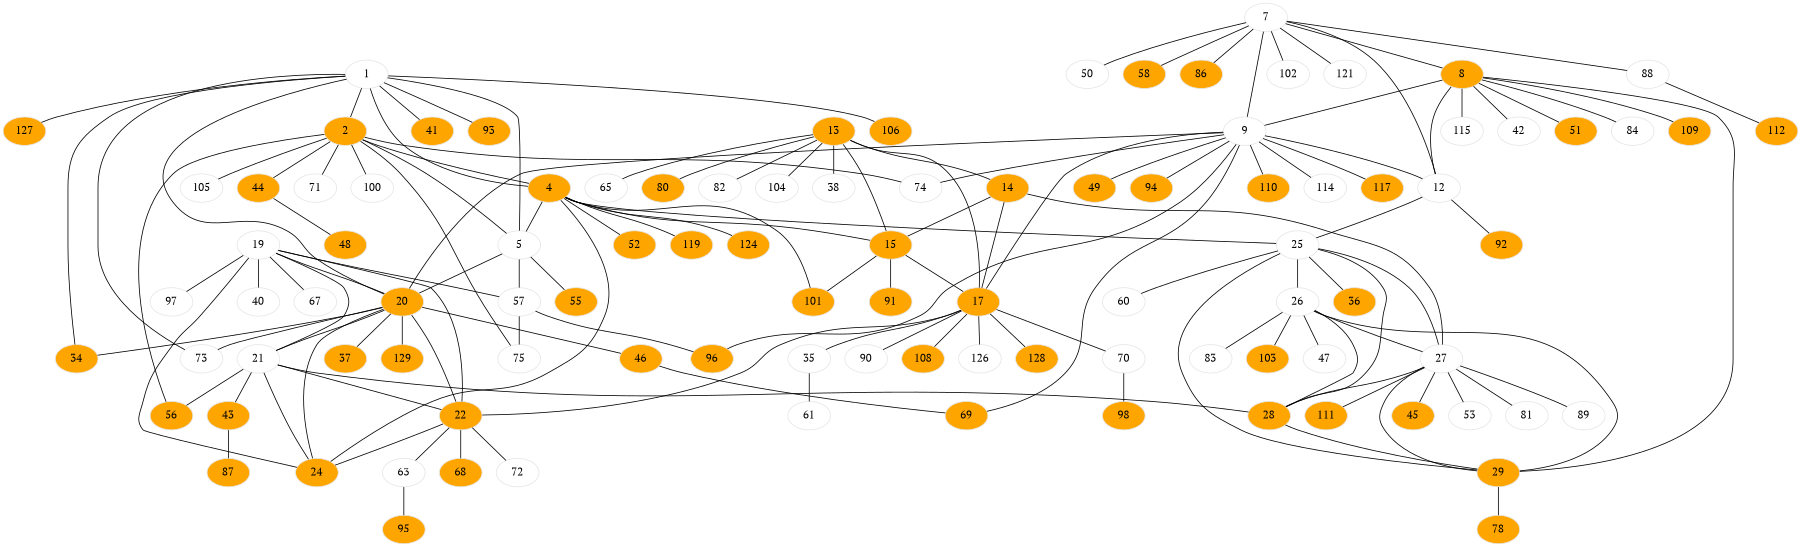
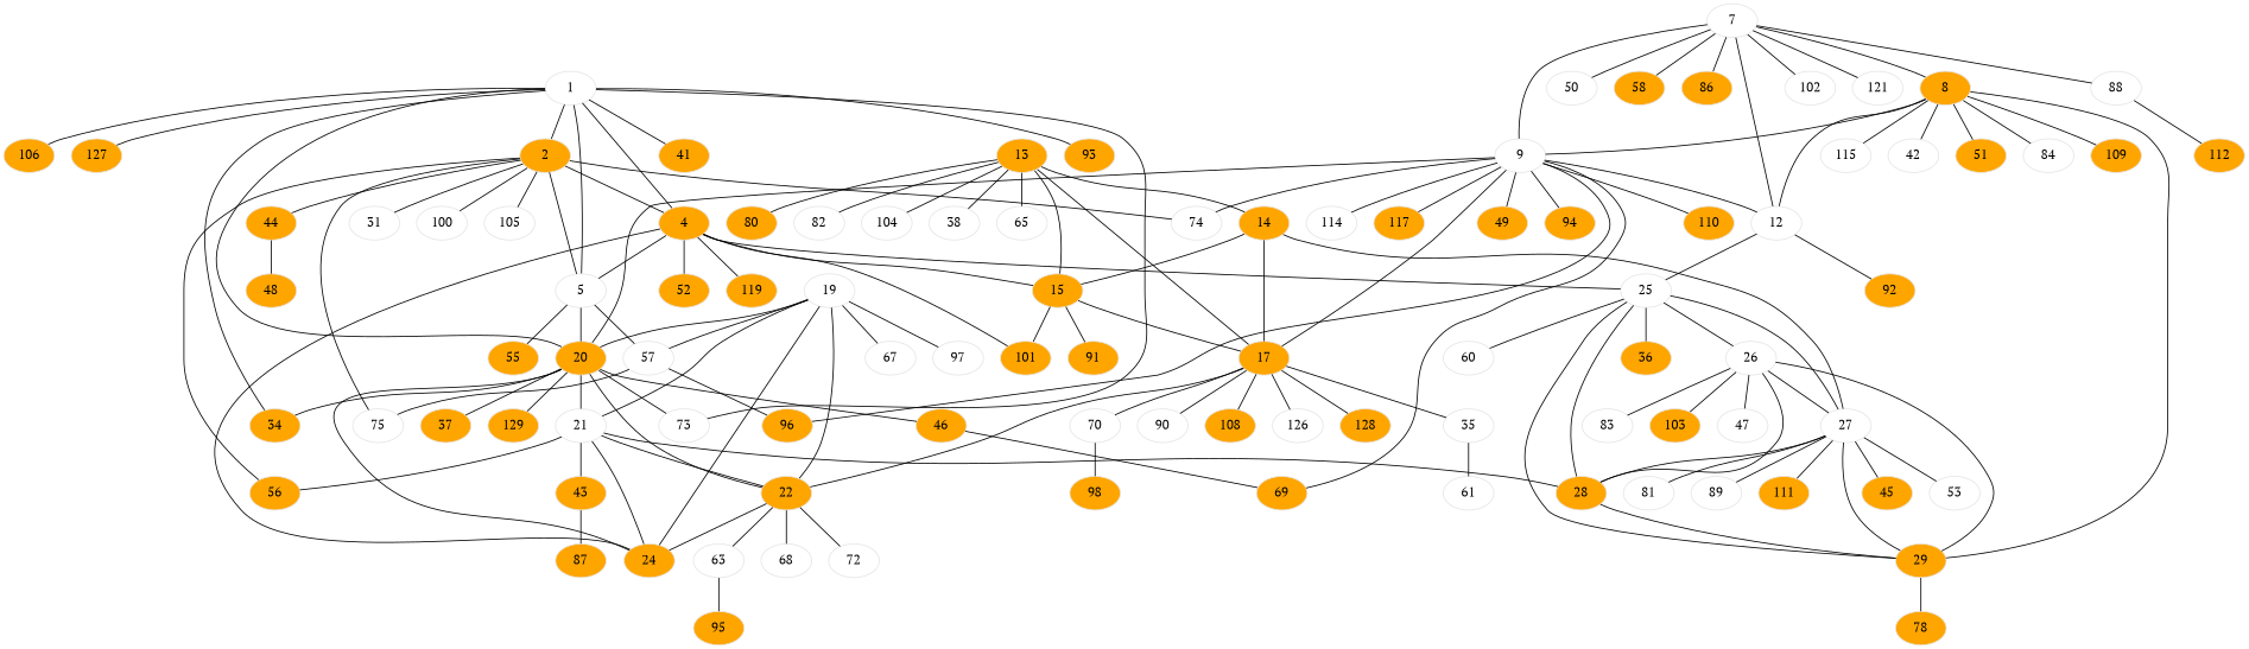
  graph {
    fontname="PT Serif"
    node [color=gray90 fillcolor=orange fontname="PT Serif" style=filled]
    edge [fontname="PT Serif"]
    1 [fillcolor=white super="+99"]
    2 [super="+3"]
    4 [super="+6"]
    5 [fillcolor=white super="+66"]
    20 [super="+118"]
    34
    41
    73 [fillcolor=white]
    93
    106
    127
    44
    56
-   71 [fillcolor=white]
+   71 [fillcolor=white label=31]
    74 [fillcolor=white]
    75 [fillcolor=white]
    100 [fillcolor=white]
    105 [fillcolor=white]
    15
    24 [super="+31"]
    25 [fillcolor=white]
    52
    101 [super="+122"]
    119
-   124
    55
    57 [fillcolor=white super="+76"]
    22 [super="+23"]
    21 [fillcolor=white super="+32"]
    37
    46 [super="+62"]
    129
    48
    9 [fillcolor=white super="+11"]
    12 [fillcolor=white super="+125"]
    17 [super="+18"]
    49
    69
    94
    96 [super="+113"]
    110
    114 [fillcolor=white]
    117
    91
    29
    27 [fillcolor=white super="+85"]
    28 [super="+59"]
    26 [fillcolor=white super="+30"]
    36
    60 [fillcolor=white]
    7 [fillcolor=white super="+10"]
    8 [super="+79"]
    50 [fillcolor=white]
    58
    86
    88 [fillcolor=white]
    102 [fillcolor=white]
    121 [fillcolor=white]
    42 [fillcolor=white]
    51
    84 [fillcolor=white]
    109
    115 [fillcolor=white]
    92
    112
    78
    35 [fillcolor=white]
    70 [fillcolor=white]
    90 [fillcolor=white]
    108
    126 [fillcolor=white]
    128
    13 [super="+39"]
    14 [super="+16"]
    38 [fillcolor=white]
    65 [fillcolor=white]
    80
    82 [fillcolor=white]
    104 [fillcolor=white super="+120"]
    45 [super="+54"]
    53 [fillcolor=white super="+123"]
    81 [fillcolor=white super="+107"]
    89 [fillcolor=white]
    111
    63 [fillcolor=white super="+64"]
-   68
+   68 [fillcolor=white]
    72 [fillcolor=white]
    61 [fillcolor=white]
    98
    19 [fillcolor=white super="+33"]
-   40 [fillcolor=white]
    67 [fillcolor=white]
    97 [fillcolor=white]
    43 [super="+77"]
    87
    95
    47 [fillcolor=white]
    83 [fillcolor=white]
    103 [super="+116"]
    1 -- 2 [weight=2]
    1 -- 4 [weight=2]
    1 -- 5
    1 -- 20
    1 -- 34
    1 -- 41
    1 -- 73
    1 -- 93
    1 -- 106
    1 -- 127
    2 -- 4 [weight=4]
    2 -- 5 [weight=2]
    2 -- 44
    2 -- 56
    2 -- 71
    2 -- 74
    2 -- 75
    2 -- 100
    2 -- 105
    4 -- 5 [weight=2]
    4 -- 15
    4 -- 24
    4 -- 25
    4 -- 52
    4 -- 101
    4 -- 119
-   4 -- 124
    5 -- 20
    5 -- 55
    5 -- 57
    20 -- 34
    20 -- 73
    20 -- 24
    20 -- 22 [weight=2]
    20 -- 21
    20 -- 37
    20 -- 46
    20 -- 129
    44 -- 48
    15 -- 101
    15 -- 17 [weight=2]
    15 -- 91
    25 -- 29
    25 -- 27
    25 -- 28
    25 -- 26 [weight=2]
    25 -- 36
    25 -- 60
    57 -- 75
    57 -- 96
    22 -- 24 [weight=2]
    22 -- 63
    22 -- 68
    22 -- 72
    21 -- 56
    21 -- 24
    21 -- 22 [weight=2]
    21 -- 28 [weight=2]
    21 -- 43
    46 -- 69
    9 -- 20
    9 -- 74
    9 -- 12 [weight=2]
    9 -- 17
    9 -- 49
    9 -- 69
    9 -- 94
    9 -- 96
    9 -- 110
    9 -- 114
    9 -- 117
    12 -- 25
    12 -- 92
    17 -- 22
    17 -- 35
    17 -- 70
    17 -- 90
    17 -- 108
    17 -- 126
    17 -- 128
    29 -- 78
    27 -- 29
    27 -- 28
    27 -- 45
    27 -- 53
    27 -- 81
    27 -- 89
    27 -- 111
    28 -- 29
    26 -- 29 [weight=2]
    26 -- 27 [weight=2]
    26 -- 28 [weight=2]
    26 -- 47
    26 -- 83
    26 -- 103
    7 -- 9 [weight=4]
    7 -- 12 [weight=2]
    7 -- 8 [weight=2]
    7 -- 50
    7 -- 58
    7 -- 86
    7 -- 88
    7 -- 102
    7 -- 121
    8 -- 9 [weight=2]
    8 -- 12
    8 -- 29
    8 -- 42
    8 -- 51
    8 -- 84
    8 -- 109
    8 -- 115
    88 -- 112
    35 -- 61
    70 -- 98
    13 -- 15
    13 -- 17 [weight=2]
    13 -- 14 [weight=2]
    13 -- 38
    13 -- 65
    13 -- 80
    13 -- 82
    13 -- 104
    14 -- 15 [weight=2]
    14 -- 17 [weight=4]
    14 -- 27
    63 -- 95
    19 -- 20
    19 -- 24
    19 -- 57
    19 -- 22 [weight=2]
    19 -- 21
-   19 -- 40
    19 -- 67
    19 -- 97
    43 -- 87
  }
